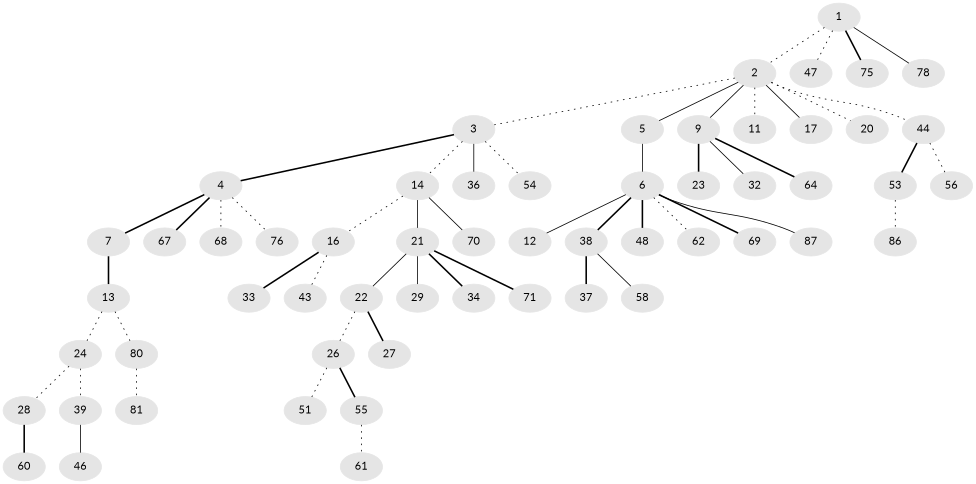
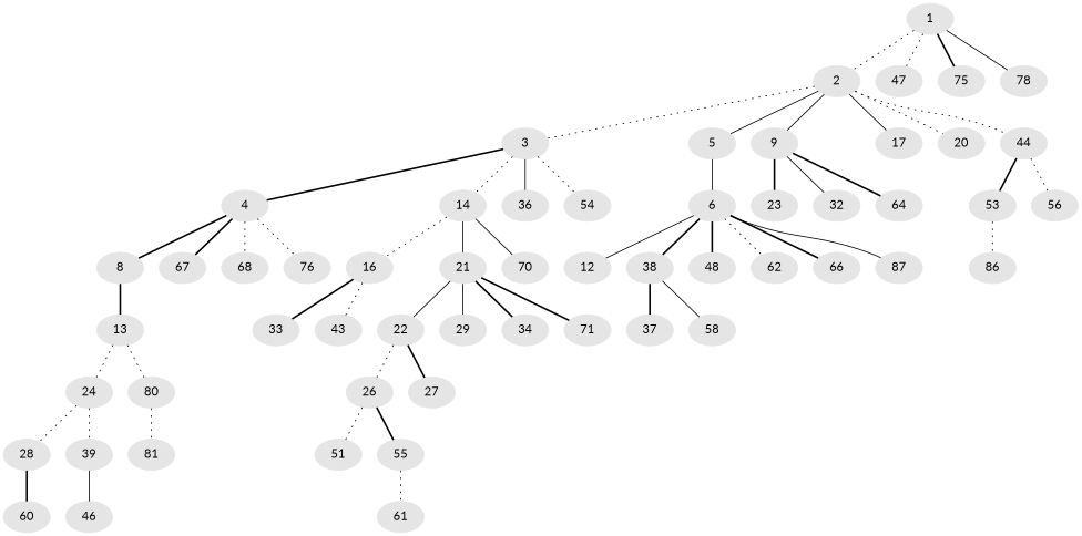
  graph {
    fontname=Lato
    node [color=gray90 fontname=Lato style=filled]
    edge [fontname=Lato style=dotted]
    1 [super="+10"]
    2 [super="+8"]
    47
    75
    78
    3 [super="+82"]
    5 [super="+73"]
    9 [super="+41"]
-   11 [super="+88"]
    17
    20
    44 [super="+77"]
    4 [super="+18"]
    14 [super="+15"]
    36
    54
    6 [super="+40"]
    23 [super="+31"]
    32
    64
    53 [super="+72"]
    56
-   7
+   7 [label=8]
    67 [super="+79"]
    68
    76
    16 [super="+19"]
    21 [super="+38"]
    70
    13 [super="+52"]
    12 [super="+49"]
    n32 [label=38]
    48
    62
-   66 [label=69]
+   66
    87
    37 [super="+85"]
    58 [super="+65"]
    24 [super="+84"]
    80
    28 [super="+45"]
    39 [super="+57"]
    81
    33
    43
    22 [super="+69"]
    29 [super="+59"]
    34 [super="+42"]
    71
    26 [super="+74"]
    27 [super="+30"]
    51
    55
    60
    46
    61
    86
    1 -- 2
    1 -- 47
    1 -- 75 [style=bold]
    1 -- 78 [style=solid]
    2 -- 3
    2 -- 5 [style=solid]
    2 -- 9 [style=solid]
-   2 -- 11
    2 -- 17 [style=solid]
    2 -- 20
    2 -- 44
    3 -- 4 [style=bold]
    3 -- 14
    3 -- 36 [style=solid]
    3 -- 54
    5 -- 6 [style=solid]
    9 -- 23 [style=bold]
    9 -- 32 [style=solid]
    9 -- 64 [style=bold]
    44 -- 53 [style=bold]
    44 -- 56
    4 -- 7 [style=bold]
    4 -- 67 [style=bold]
    4 -- 68
    4 -- 76
    14 -- 16
    14 -- 21 [style=solid]
    14 -- 70 [style=solid]
    6 -- 12 [style=solid]
    6 -- n32 [style=bold]
    6 -- 48 [style=bold]
    6 -- 62
    6 -- 66 [style=bold]
    6 -- 87 [style=solid]
    53 -- 86
    7 -- 13 [style=bold]
    16 -- 33 [style=bold]
    16 -- 43
    21 -- 22 [style=solid]
    21 -- 29 [style=solid]
    21 -- 34 [style=bold]
    21 -- 71 [style=bold]
    13 -- 24
    13 -- 80
    n32 -- 37 [style=bold]
    n32 -- 58 [style=solid]
    24 -- 28
    24 -- 39
    80 -- 81
    28 -- 60 [style=bold]
    39 -- 46 [style=solid]
    22 -- 26
    22 -- 27 [style=bold]
    26 -- 51
    26 -- 55 [style=bold]
    55 -- 61
  }
